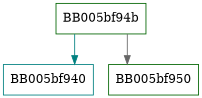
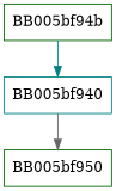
  digraph {
    splines=ortho
    node [color=darkgreen shape=box]
    BB005bf940 [color=teal]
    BB005bf950
    BB005bf94b
-   BB005bf94b -> BB005bf950 [color=gray40]
+   BB005bf940 -> BB005bf950 [color=gray40]
    BB005bf94b -> BB005bf940 [color=teal]
  }
